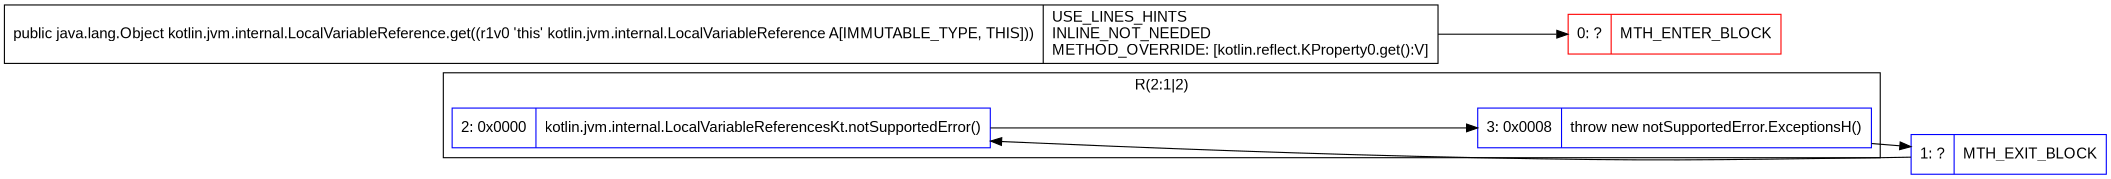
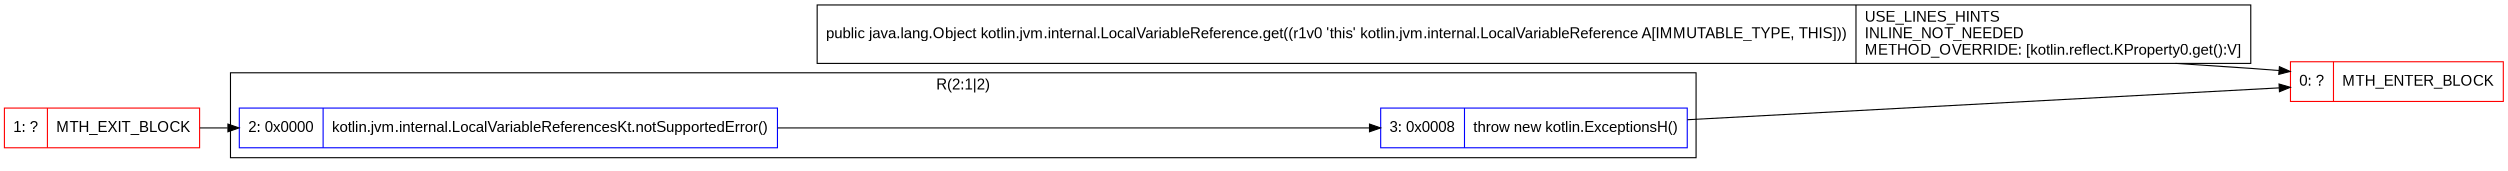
  digraph {
    fontname="Liberation Sans"
    rankdir=LR
    node [color=blue fontname="Liberation Sans" shape=record]
    edge [fontname="Liberation Sans"]
    n1 [label="{2\:\ 0x0000|kotlin.jvm.internal.LocalVariableReferencesKt.notSupportedError()\l}"]
-   n2 [label="{3\:\ 0x0008|throw new notSupportedError.ExceptionsH()\l}"]
-   n3 [label="{1\:\ ?|MTH_EXIT_BLOCK\l}"]
+   n2 [label="{3\:\ 0x0008|throw new kotlin.ExceptionsH()\l}"]
+   n3 [color=red label="{1\:\ ?|MTH_EXIT_BLOCK\l}"]
    n4 [color=red label="{0\:\ ?|MTH_ENTER_BLOCK\l}"]
    n5 [label="{public java.lang.Object kotlin.jvm.internal.LocalVariableReference.get((r1v0 'this' kotlin.jvm.internal.LocalVariableReference A[IMMUTABLE_TYPE, THIS]))  | USE_LINES_HINTS\lINLINE_NOT_NEEDED\lMETHOD_OVERRIDE: [kotlin.reflect.KProperty0.get():V]\l}" color=""]
    subgraph cluster_1 {
      label="R(2:1|2)"
      n1
      n2
    }
    n1 -> n2
-   n2 -> n3
+   n2 -> n4
    n3 -> n1
    n5 -> n4
  }
